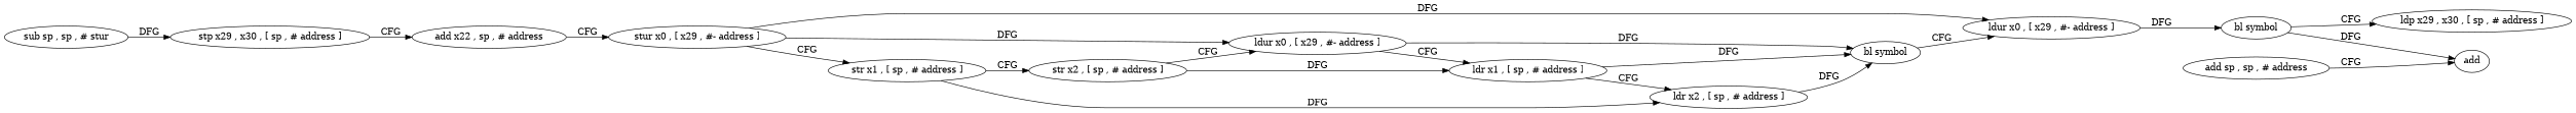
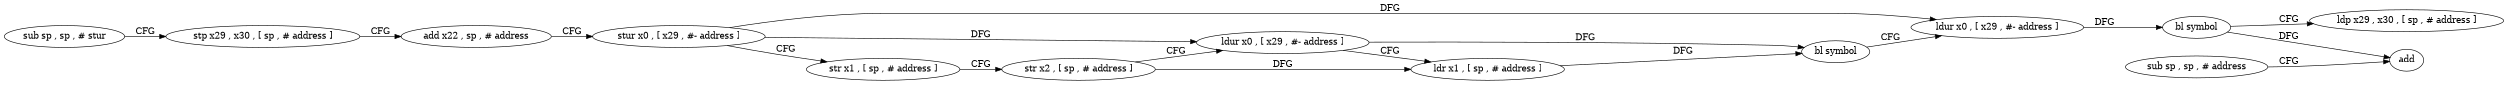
  digraph {
    rankdir=LR
    n1 [label="sub sp , sp , # stur"]
    n2 [label="stp x29 , x30 , [ sp , # address ]"]
    n3 [label="add x22 , sp , # address"]
    n4 [label="stur x0 , [ x29 , #- address ]"]
    n5 [label="str x1 , [ sp , # address ]"]
    n6 [label="ldur x0 , [ x29 , #- address ]"]
    n7 [label="ldur x0 , [ x29 , #- address ]"]
    n8 [label="str x2 , [ sp , # address ]"]
-   n9 [label="ldr x2 , [ sp , # address ]"]
    n10 [label="ldr x1 , [ sp , # address ]"]
    n11 [label="bl symbol"]
    n12 [label="bl symbol"]
    n13 [label="ldp x29 , x30 , [ sp , # address ]"]
    n14 [label=add]
-   n15 [label="add sp , sp , # address"]
-   n1 -> n2 [label=DFG]
+   n15 [label="sub sp , sp , # address"]
+   n1 -> n2 [label=CFG]
    n2 -> n3 [label=CFG]
    n3 -> n4 [label=CFG]
    n4 -> n5 [label=CFG]
    n4 -> n6 [label=DFG]
    n4 -> n7 [label=DFG]
    n5 -> n8 [label=CFG]
-   n5 -> n9 [label=DFG]
    n6 -> n10 [label=CFG]
    n6 -> n11 [label=DFG]
    n7 -> n12 [label=DFG]
    n8 -> n6 [label=CFG]
    n8 -> n10 [label=DFG]
-   n9 -> n11 [label=DFG]
-   n10 -> n9 [label=CFG]
    n10 -> n11 [label=DFG]
    n11 -> n7 [label=CFG]
    n12 -> n13 [label=CFG]
    n12 -> n14 [label=DFG]
    n15 -> n14 [label=CFG]
  }
